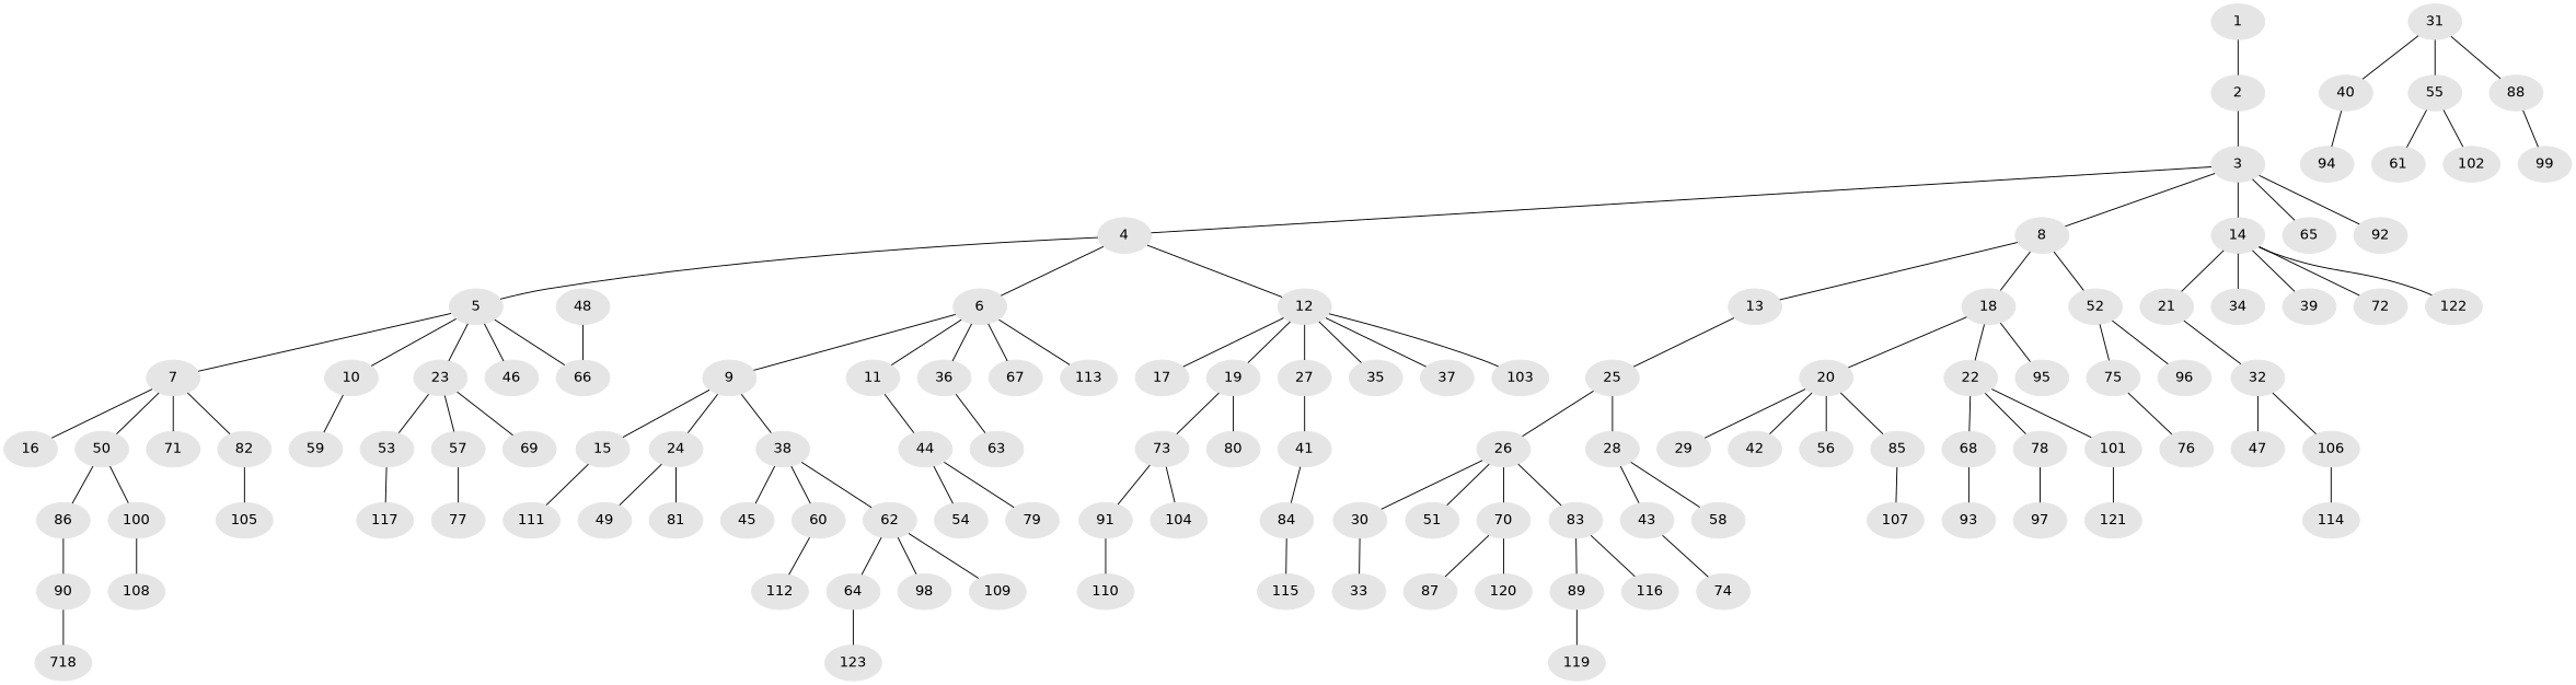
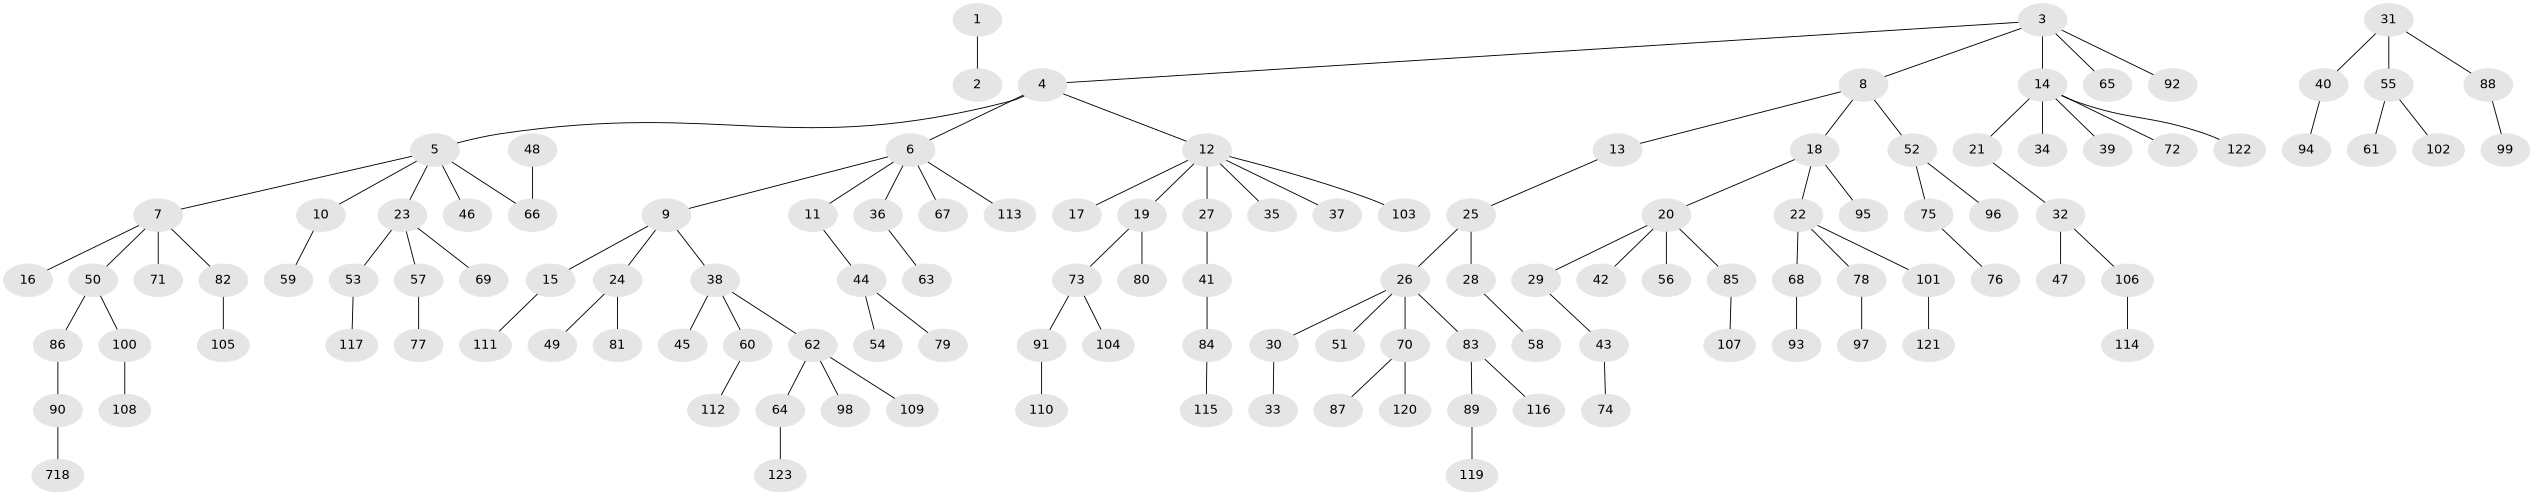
  graph {
    fontname="DejaVu Sans"
    node [color=gray90 fontname="DejaVu Sans" style=filled]
    edge [fontname="DejaVu Sans"]
    1
    2
    3
    4
    8
    14
    65
    92
    5
    6
    12
    13
    18
    52
    21
    34
    39
    72
    122
    7
    10
    23
    46
    66
    9
    11
    36
    67
    113
    17
    19
    27
    35
    37
    103
    16
    50
    71
    82
    59
    53
    57
    69
    48
    15
    24
    38
    44
    63
    86
    100
    105
    25
    20
    22
    95
    75
    96
    111
    49
    81
    45
    60
    62
    54
    79
    73
    80
    41
    26
    28
    32
    29
    42
    56
    85
    68
    78
    101
    91
    104
    107
    47
    106
    93
    97
    121
    117
    77
    30
    51
    70
    83
    43
    58
    31
    40
    55
    88
    33
    87
    120
    89
    116
    84
    74
    94
    61
    102
    99
    114
    112
    64
    98
    109
    115
    90
    108
    76
    123
    110
    119
    n123 [label=718]
    1 -- 2
-   2 -- 3
    3 -- 4
    3 -- 8
    3 -- 14
    3 -- 65
    3 -- 92
    4 -- 5
    4 -- 6
    4 -- 12
    8 -- 13
    8 -- 18
    8 -- 52
    14 -- 21
    14 -- 34
    14 -- 39
    14 -- 72
    14 -- 122
    5 -- 7
    5 -- 10
    5 -- 23
    5 -- 46
    5 -- 66
    6 -- 9
    6 -- 11
    6 -- 36
    6 -- 67
    6 -- 113
    12 -- 17
    12 -- 19
    12 -- 27
    12 -- 35
    12 -- 37
    12 -- 103
    13 -- 25
    18 -- 20
    18 -- 22
    18 -- 95
    52 -- 75
    52 -- 96
    21 -- 32
    7 -- 16
    7 -- 50
    7 -- 71
    7 -- 82
    10 -- 59
    23 -- 53
    23 -- 57
    23 -- 69
    9 -- 15
    9 -- 24
    9 -- 38
    11 -- 44
    36 -- 63
    19 -- 73
    19 -- 80
    27 -- 41
    50 -- 86
    50 -- 100
    82 -- 105
    53 -- 117
    57 -- 77
    48 -- 66
    15 -- 111
    24 -- 49
    24 -- 81
    38 -- 45
    38 -- 60
    38 -- 62
    44 -- 54
    44 -- 79
    86 -- 90
    100 -- 108
    25 -- 26
    25 -- 28
    20 -- 29
    20 -- 42
    20 -- 56
    20 -- 85
    22 -- 68
    22 -- 78
    22 -- 101
    75 -- 76
    60 -- 112
    62 -- 64
    62 -- 98
    62 -- 109
    73 -- 91
    73 -- 104
    41 -- 84
    26 -- 30
    26 -- 51
    26 -- 70
    26 -- 83
-   28 -- 43
+   29 -- 43
    28 -- 58
    32 -- 47
    32 -- 106
    85 -- 107
    68 -- 93
    78 -- 97
    101 -- 121
    91 -- 110
    106 -- 114
    30 -- 33
    70 -- 87
    70 -- 120
    83 -- 89
    83 -- 116
    43 -- 74
    31 -- 40
    31 -- 55
    31 -- 88
    40 -- 94
    55 -- 61
    55 -- 102
    88 -- 99
    89 -- 119
    84 -- 115
    64 -- 123
    90 -- n123
  }
